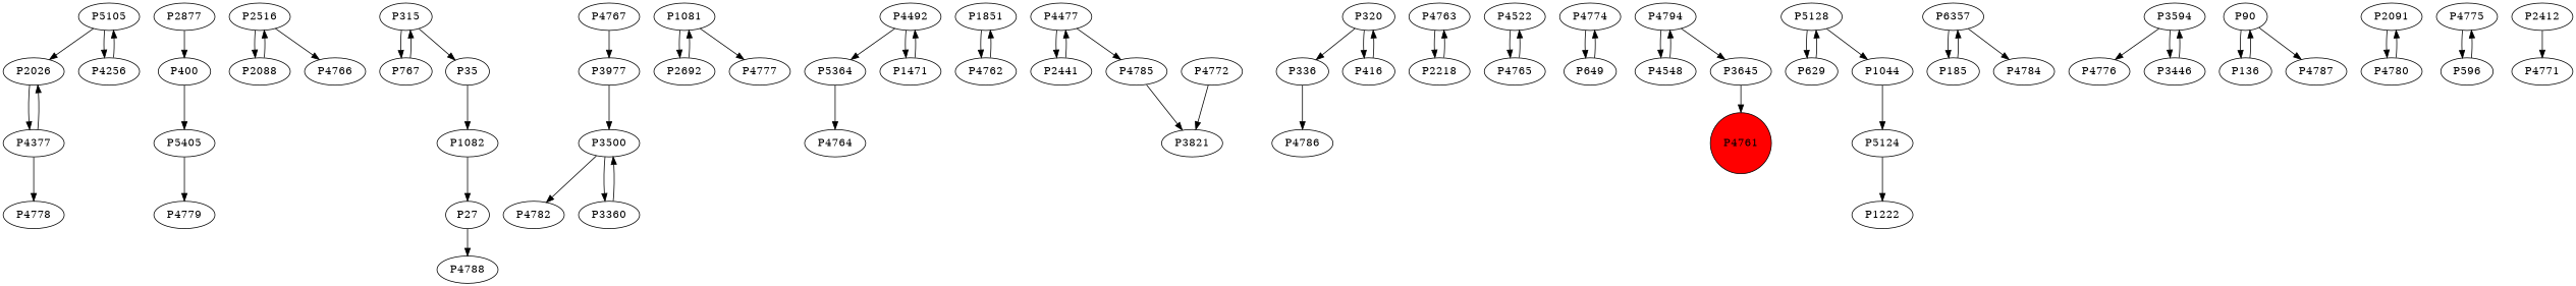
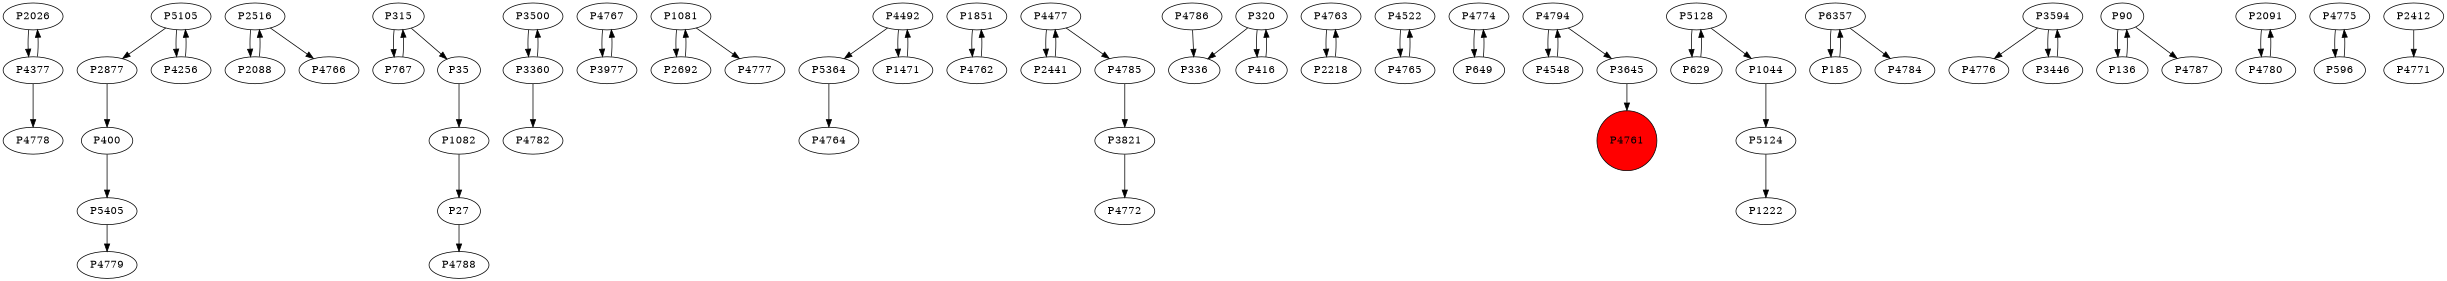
  digraph {
    P2026
    P4377
    P4778
    P5105
    P2877
    P4256
    P400
    P5405
    P4779
    P2516
    P2088
    P4766
    P1082
    P27
    P4788
    P3500
    P4782
    P3360
    P4767
    P3977
    P1081
    P2692
    P4777
    P4492
    P5364
    P1471
    P4764
    P1851
    P4762
    P4477
    P2441
    P4785
    P3821
    P320
    P336
    n36 [label=P416]
    P4786
    P4763
    P2218
    P4522
    P4765
    P4774
    P649
    P4794
    P4548
    P3645
    P4761 [fillcolor=red shape=circle style=filled]
    P5124
    P1222
    P315
    P767
    P35
    P4772
    P6357
    P185
    P4784
    P3594
    P4776
    P3446
    P1044
    P90
    P136
    P4787
    P2091
    P4780
    P629
    P5128
    P4775
    P596
    P2412
    P4771
    P2026 -> P4377
    P4377 -> P2026
    P4377 -> P4778
-   P5105 -> P2026
+   P5105 -> P2877
    P5105 -> P4256
    P2877 -> P400
    P4256 -> P5105
    P400 -> P5405
    P5405 -> P4779
    P2516 -> P2088
    P2516 -> P4766
    P2088 -> P2516
    P1082 -> P27
    P27 -> P4788
-   P3500 -> P4782
+   P3360 -> P4782
    P3500 -> P3360
    P3360 -> P3500
    P4767 -> P3977
-   P3977 -> P3500
+   P3977 -> P4767
    P1081 -> P2692
    P1081 -> P4777
    P2692 -> P1081
    P4492 -> P5364
    P4492 -> P1471
    P5364 -> P4764
    P1471 -> P4492
    P1851 -> P4762
    P4762 -> P1851
    P4477 -> P2441
    P4477 -> P4785
    P2441 -> P4477
    P4785 -> P3821
-   P4772 -> P3821
+   P3821 -> P4772
    P320 -> P336
    P320 -> n36
-   P336 -> P4786
+   P4786 -> P336
    n36 -> P320
    P4763 -> P2218
    P2218 -> P4763
    P4522 -> P4765
    P4765 -> P4522
    P4774 -> P649
    P649 -> P4774
    P4794 -> P4548
    P4794 -> P3645
    P4548 -> P4794
    P3645 -> P4761
    P5124 -> P1222
    P315 -> P767
    P315 -> P35
    P767 -> P315
    P35 -> P1082
    P6357 -> P185
    P6357 -> P4784
    P185 -> P6357
    P3594 -> P4776
    P3594 -> P3446
    P3446 -> P3594
    P1044 -> P5124
    P90 -> P136
    P90 -> P4787
    P136 -> P90
    P2091 -> P4780
    P4780 -> P2091
    P629 -> P5128
    P5128 -> P1044
    P5128 -> P629
    P4775 -> P596
    P596 -> P4775
    P2412 -> P4771
  }
